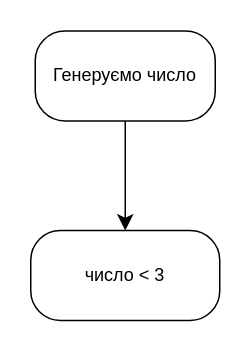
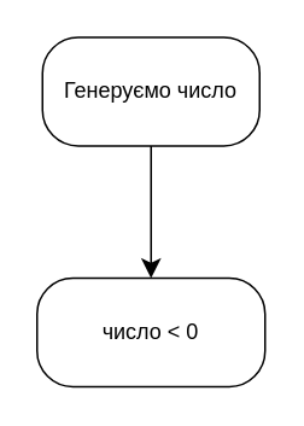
  <mxCell id="0" />
  <mxCell id="1" parent="0" />
  <mxCell id="2" value="" style="edgeStyle=none;curved=1;rounded=0;orthogonalLoop=1;jettySize=auto;html=1;fontSize=12;startSize=8;endSize=8;" edge="1" parent="1" source="3" target="4"><mxGeometry relative="1" as="geometry" /></mxCell>
  <mxCell id="3" value="Генеруємо число" style="rounded=1;whiteSpace=wrap;html=1;arcSize=33;" vertex="1" parent="1"><mxGeometry x="23" y="20" width="120" height="60" as="geometry" /></mxCell>
- <mxCell id="4" value="число &amp;lt; 3" style="whiteSpace=wrap;html=1;rounded=1;arcSize=33;" vertex="1" parent="1"><mxGeometry x="20" y="153" width="126" height="60" as="geometry" /></mxCell>
+ <mxCell id="4" value="число &amp;lt; 0" style="whiteSpace=wrap;html=1;rounded=1;arcSize=33;" vertex="1" parent="1"><mxGeometry x="20" y="153" width="126" height="60" as="geometry" /></mxCell>
